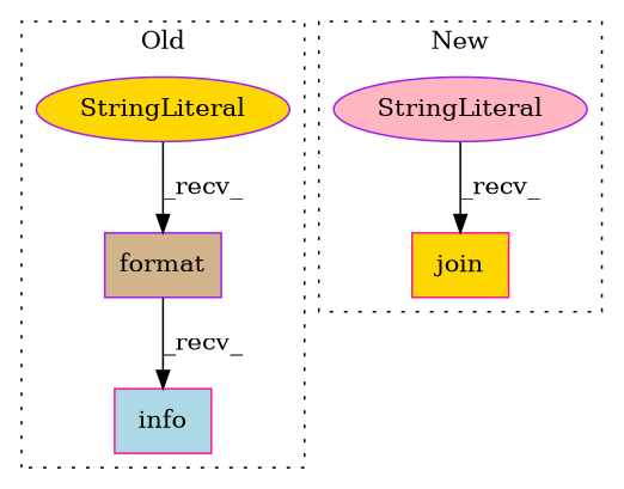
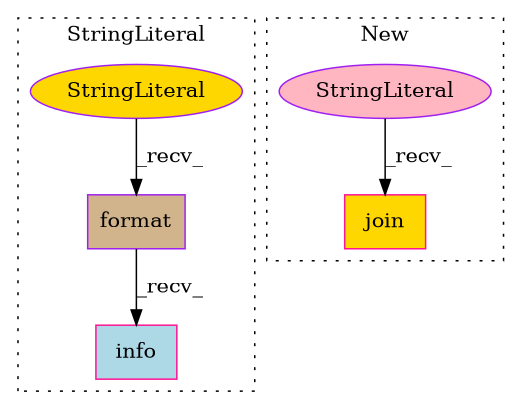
  digraph {
    node [a=32 color=purple fillcolor=gold l="5,1" shape=box style=filled]
    n1 [color=deeppink fillcolor=lightblue label=info s="9592,9674"]
    n2 [fillcolor=tan l="7,1" label=format s="9654,9673"]
    n3 [a=45 l=20 label=StringLiteral s=9633 shape=ellipse]
    n4 [color=deeppink label=join s="11393,11407"]
    n5 [a=45 fillcolor=lightpink l=3 label=StringLiteral s=11389 shape=ellipse]
    subgraph cluster_1 {
-     label=Old
+     label=StringLiteral
      style=dotted
      n1
      n2
      n3
    }
    subgraph cluster_2 {
      label=New
      style=dotted
      n4
      n5
    }
    n2 -> n1 [label=_recv_]
    n3 -> n2 [label=_recv_]
    n5 -> n4 [label=_recv_]
  }
